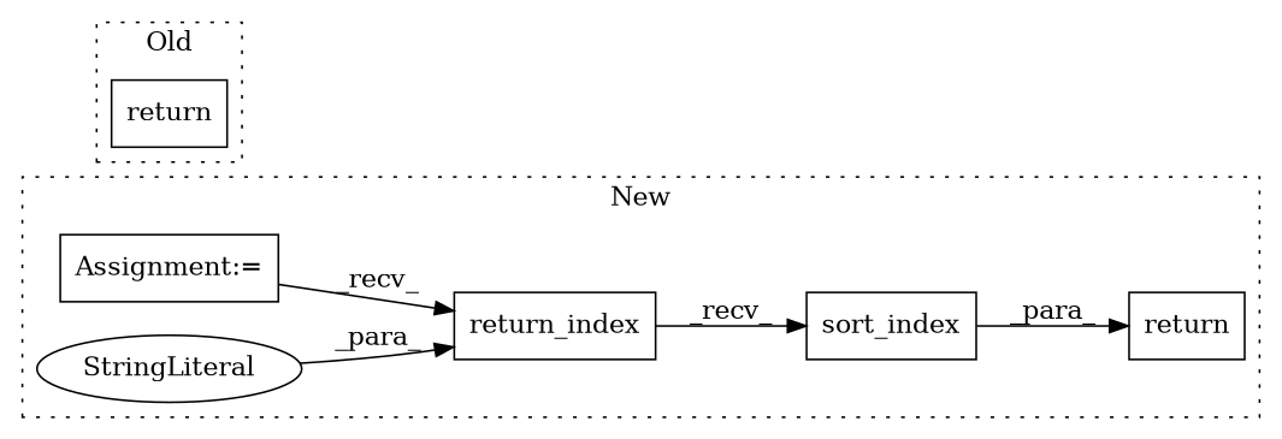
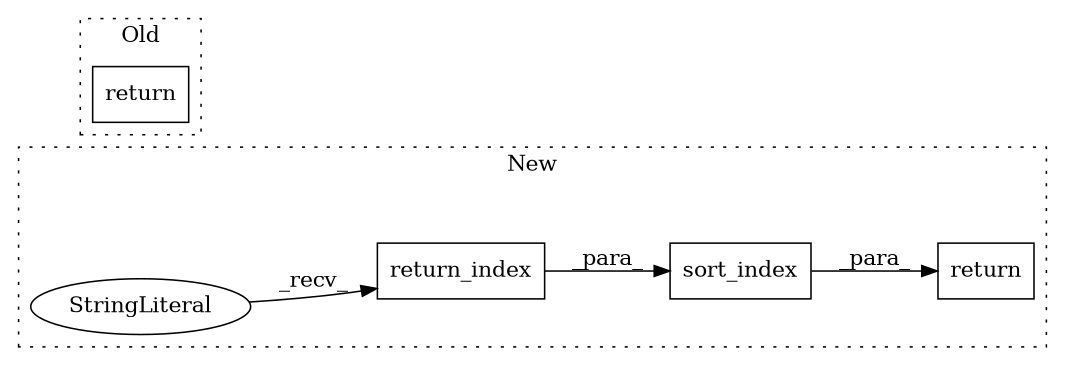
  digraph {
    rankdir=LR
    node [a=32 l=7 shape=box]
    n1 [l=12 label=sort_index s=7579]
    n2 [a=41 label=return s=7320]
-   n3 [a=7 l=1 label="Assignment:=" s=7262]
    n4 [l="10,1" label=return_index s="7369,7385"]
    n5 [a=45 l=6 label=StringLiteral s=7379 shape=ellipse]
    n6 [a=41 label=return s=7060]
    subgraph cluster_1 {
      label=New
      style=dotted
      n1
      n2
-     n3
      n4
      n5
    }
    subgraph cluster_2 {
      label=Old
      style=dotted
      n6
    }
    n1 -> n2 [label=_para_]
-   n3 -> n4 [label=_recv_]
-   n4 -> n1 [label=_recv_]
-   n5 -> n4 [label=_para_]
+   n4 -> n1 [label=_para_]
+   n5 -> n4 [label=_recv_]
  }
